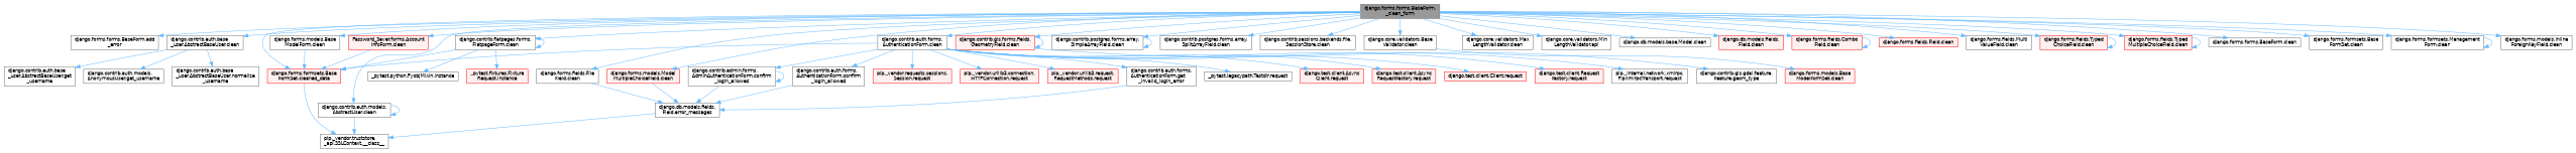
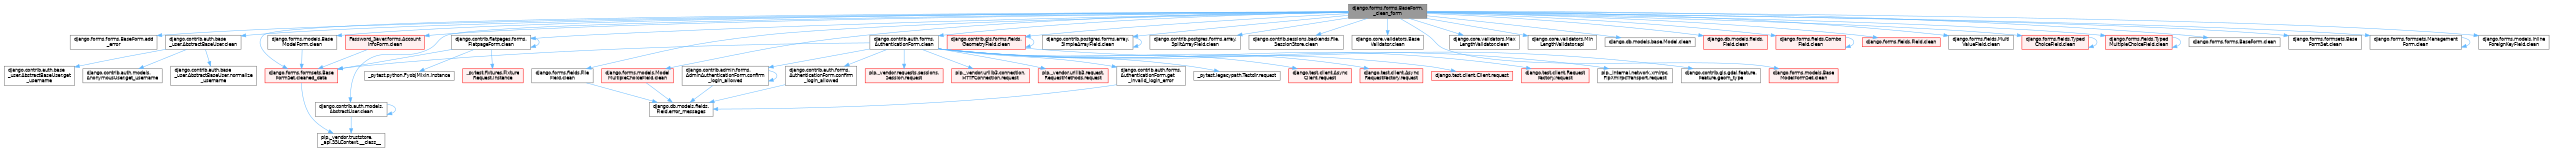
  digraph {
    rankdir=TB
    node [color=grey40 fillcolor=white fontname=Helvetica fontsize=10 shape=box style=filled]
    edge [color=steelblue1 fontname=Helvetica fontsize=10 labelfontname=Helvetica labelfontsize=10 style=solid]
    n1 [color=gray40 fillcolor=grey60 fontcolor=black height=0.2 label="django.forms.forms.BaseForm.\l_clean_form" width=0.4]
    n2 [height=0.2 label="django.forms.forms.BaseForm.add\l_error" width=0.4]
    n3 [height=0.2 label="django.contrib.auth.base\l_user.AbstractBaseUser.clean" width=0.4]
    n4 [height=0.2 label="django.contrib.auth.forms.\lAuthenticationForm.clean" width=0.4]
    n5 [color=red fillcolor="#FFF0F0" height=0.2 label="django.forms.formsets.Base\lFormSet.cleaned_data" width=0.4]
    n6 [height=0.2 label="django.contrib.auth.models.\lAbstractUser.clean" width=0.4]
    n7 [height=0.2 label="django.contrib.flatpages.forms.\lFlatpageForm.clean" width=0.4]
    n8 [color=red fillcolor="#FFF0F0" height=0.2 label="django.contrib.gis.forms.fields.\lGeometryField.clean" width=0.4]
    n9 [height=0.2 label="django.contrib.postgres.forms.array.\lSimpleArrayField.clean" width=0.4]
    n10 [height=0.2 label="django.contrib.postgres.forms.array.\lSplitArrayField.clean" width=0.4]
    n11 [height=0.2 label="django.contrib.sessions.backends.file.\lSessionStore.clean" width=0.4]
    n12 [height=0.2 label="django.core.validators.Base\lValidator.clean" width=0.4]
    n13 [height=0.2 label="django.core.validators.Max\lLengthValidator.clean" width=0.4]
    n14 [height=0.2 label="django.core.validators.Min\lLengthValidator.api" width=0.4]
    n15 [height=0.2 label="django.db.models.base.Model.clean" width=0.4]
    n16 [color=red fillcolor="#FFF0F0" height=0.2 label="django.db.models.fields.\lField.clean" width=0.4]
    n17 [color=red fillcolor="#FFF0F0" height=0.2 label="django.forms.fields.Combo\lField.clean" width=0.4]
    n18 [color=red fillcolor="#FFF0F0" height=0.2 label="django.forms.fields.Field.clean" width=0.4]
    n19 [height=0.2 label="django.forms.fields.File\lField.clean" width=0.4]
    n20 [height=0.2 label="django.forms.fields.Multi\lValueField.clean" width=0.4]
    n21 [color=red fillcolor="#FFF0F0" height=0.2 label="django.forms.fields.Typed\lChoiceField.clean" width=0.4]
    n22 [color=red fillcolor="#FFF0F0" height=0.2 label="django.forms.fields.Typed\lMultipleChoiceField.clean" width=0.4]
    n23 [height=0.2 label="django.forms.forms.BaseForm.clean" width=0.4]
    n24 [height=0.2 label="django.forms.formsets.Base\lFormSet.clean" width=0.4]
    n25 [height=0.2 label="django.forms.formsets.Management\lForm.clean" width=0.4]
    n26 [height=0.2 label="django.forms.models.Base\lModelForm.clean" width=0.4]
    n27 [color=red fillcolor="#FFF0F0" height=0.2 label="django.forms.models.Base\lModelFormSet.clean" width=0.4]
    n28 [height=0.2 label="django.forms.models.Inline\lForeignKeyField.clean" width=0.4]
    n29 [color=red fillcolor="#FFF0F0" height=0.2 label="django.forms.models.Model\lMultipleChoiceField.clean" width=0.4]
    n30 [color=red fillcolor="#FFF0F0" height=0.2 label="Password_Saver.forms.Account\lInfoForm.clean" width=0.4]
    n31 [height=0.2 label="django.contrib.auth.base\l_user.AbstractBaseUser.get\l_username" width=0.4]
    n32 [height=0.2 label="django.contrib.auth.models.\lAnonymousUser.get_username" width=0.4]
    n33 [height=0.2 label="django.contrib.auth.base\l_user.AbstractBaseUser.normalize\l_username" width=0.4]
    n34 [height=0.2 label="django.contrib.admin.forms.\lAdminAuthenticationForm.confirm\l_login_allowed" width=0.4]
    n35 [height=0.2 label="django.contrib.auth.forms.\lAuthenticationForm.confirm\l_login_allowed" width=0.4]
    n36 [height=0.2 label="django.contrib.auth.forms.\lAuthenticationForm.get\l_invalid_login_error" width=0.4]
    n37 [height=0.2 label="_pytest.legacypath.Testdir.request" width=0.4]
    n38 [color=red fillcolor="#FFF0F0" height=0.2 label="django.test.client.Async\lClient.request" width=0.4]
    n39 [color=red fillcolor="#FFF0F0" height=0.2 label="django.test.client.Async\lRequestFactory.request" width=0.4]
    n40 [color=red fillcolor="#FFF0F0" height=0.2 label="django.test.client.Client.request" width=0.4]
    n41 [color=red fillcolor="#FFF0F0" height=0.2 label="django.test.client.Request\lFactory.request" width=0.4]
    n42 [height=0.2 label="pip._internal.network.xmlrpc.\lPipXmlrpcTransport.request" width=0.4]
    n43 [color=red fillcolor="#FFF0F0" height=0.2 label="pip._vendor.requests.sessions.\lSession.request" width=0.4]
    n44 [color=red fillcolor="#FFF0F0" height=0.2 label="pip._vendor.urllib3.connection.\lHTTPConnection.request" width=0.4]
    n45 [color=red fillcolor="#FFF0F0" height=0.2 label="pip._vendor.urllib3.request.\lRequestMethods.request" width=0.4]
    n46 [height=0.2 label="pip._vendor.truststore.\l_api.SSLContext.__class__" width=0.4]
    n47 [color=red fillcolor="#FFF0F0" height=0.2 label="_pytest.fixtures.Fixture\lRequest.instance" width=0.4]
    n48 [height=0.2 label="_pytest.python.PyobjMixin.instance" width=0.4]
    n49 [height=0.2 label="django.contrib.gis.gdal.feature.\lFeature.geom_type" width=0.4]
    n50 [height=0.2 label="django.db.models.fields.\lField.error_messages" width=0.4]
    n1 -> n2
    n1 -> n3
    n1 -> n4
    n1 -> n5
    n1 -> n6
    n1 -> n7
    n1 -> n8
    n1 -> n9
    n1 -> n10
    n1 -> n11
    n1 -> n12
    n1 -> n13
    n1 -> n14
    n1 -> n15
    n1 -> n16
    n1 -> n17
    n1 -> n18
    n1 -> n19
    n1 -> n20
    n1 -> n21
    n1 -> n22
    n1 -> n23
    n1 -> n24
    n1 -> n25
    n1 -> n26
-   n12 -> n27
+   n1 -> n27
    n1 -> n28
    n1 -> n29
    n1 -> n30
    n3 -> n31
    n3 -> n32
    n3 -> n33
    n4 -> n5
    n4 -> n34
    n4 -> n35
    n4 -> n36
    n4 -> n37
    n4 -> n38
    n4 -> n39
    n4 -> n40
    n4 -> n41
    n4 -> n42
    n4 -> n43
    n4 -> n44
    n4 -> n45
    n5 -> n46
    n6 -> n6
    n6 -> n46
    n7 -> n5
    n7 -> n7
    n7 -> n47
    n7 -> n48
    n8 -> n8
    n8 -> n49
    n9 -> n9
    n17 -> n17
    n19 -> n50
    n21 -> n21
    n22 -> n22
    n25 -> n25
    n26 -> n5
    n29 -> n50
    n30 -> n5
    n34 -> n34
    n34 -> n50
    n35 -> n50
    n36 -> n50
-   n50 -> n46
  }
